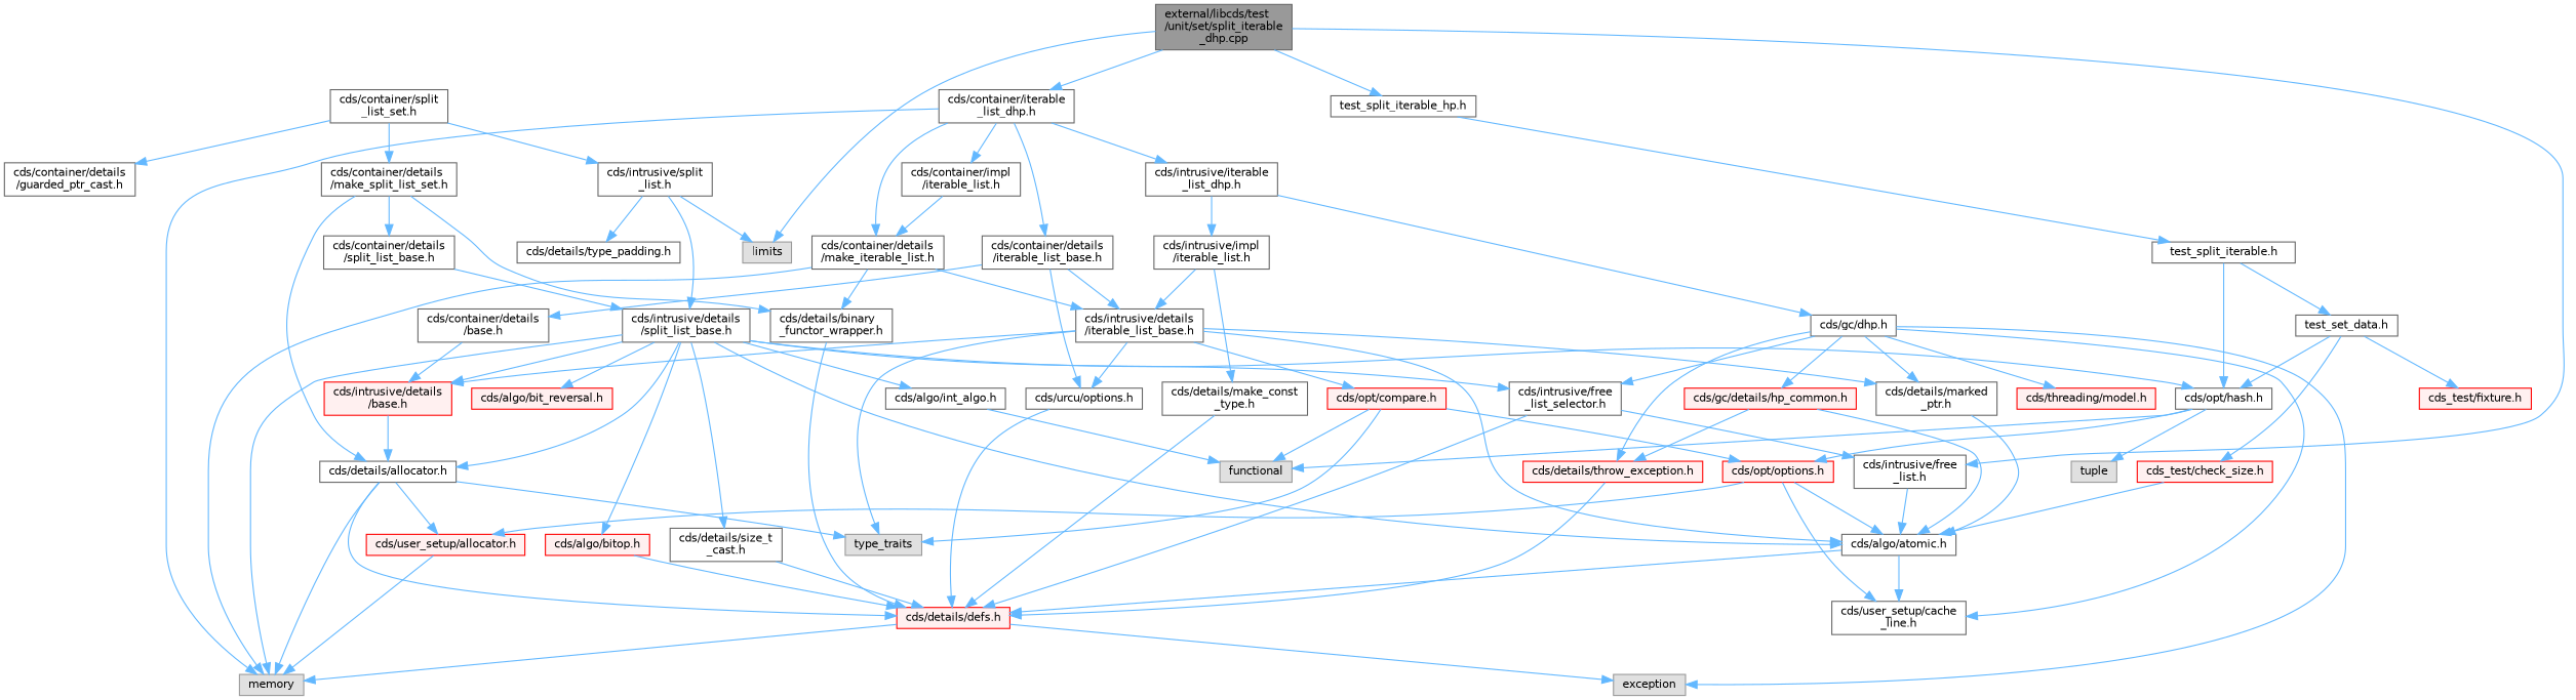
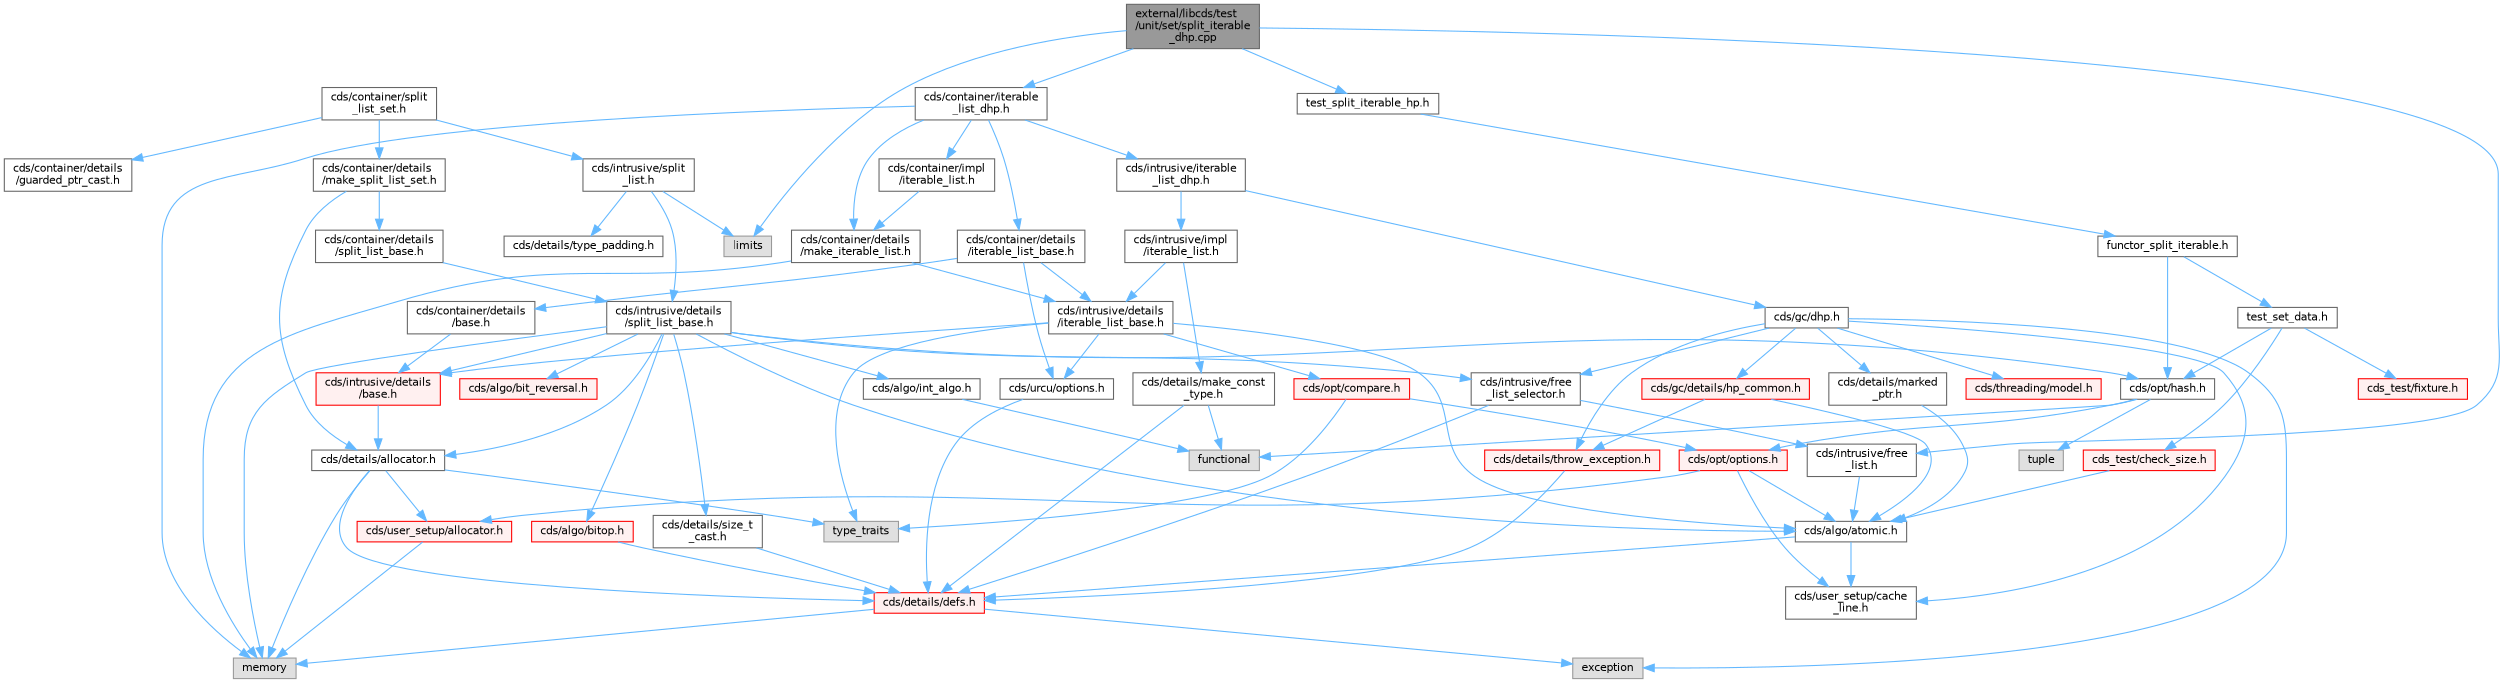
  digraph {
    node [color=grey40 fillcolor=white fontname=Helvetica fontsize=10 shape=box style=filled]
    edge [color=steelblue1 fontname=Helvetica fontsize=10 labelfontname=Helvetica labelfontsize=10 style=solid]
    n1 [color=gray40 fillcolor=grey60 fontcolor=black height=0.2 label="external/libcds/test\l/unit/set/split_iterable\l_dhp.cpp" width=0.4]
    n2 [height=0.2 label="test_split_iterable_hp.h" width=0.4]
    n3 [height=0.2 label="cds/container/iterable\l_list_dhp.h" width=0.4]
    n4 [height=0.2 label="cds/intrusive/free\l_list.h" width=0.4]
    n5 [color=grey60 fillcolor="#E0E0E0" height=0.2 label=limits width=0.4]
-   n6 [height=0.2 label="test_split_iterable.h" width=0.4]
+   n6 [height=0.2 label="functor_split_iterable.h" width=0.4]
    n7 [color=grey60 fillcolor="#E0E0E0" height=0.2 label=memory width=0.4]
    n8 [height=0.2 label="cds/container/details\l/iterable_list_base.h" width=0.4]
    n9 [height=0.2 label="cds/intrusive/iterable\l_list_dhp.h" width=0.4]
    n10 [height=0.2 label="cds/container/details\l/make_iterable_list.h" width=0.4]
    n11 [height=0.2 label="cds/container/impl\l/iterable_list.h" width=0.4]
    n12 [height=0.2 label="cds/algo/atomic.h" width=0.4]
    n13 [height=0.2 label="cds/container/split\l_list_set.h" width=0.4]
    n14 [height=0.2 label="cds/intrusive/split\l_list.h" width=0.4]
    n15 [height=0.2 label="cds/container/details\l/make_split_list_set.h" width=0.4]
    n16 [height=0.2 label="cds/container/details\l/guarded_ptr_cast.h" width=0.4]
    n17 [height=0.2 label="test_set_data.h" width=0.4]
    n18 [height=0.2 label="cds/opt/hash.h" width=0.4]
    n19 [color=red fillcolor="#FFF0F0" height=0.2 label="cds_test/check_size.h" width=0.4]
    n20 [color=red fillcolor="#FFF0F0" height=0.2 label="cds_test/fixture.h" width=0.4]
    n21 [color=grey60 fillcolor="#E0E0E0" height=0.2 label=tuple width=0.4]
    n22 [color=grey60 fillcolor="#E0E0E0" height=0.2 label=functional width=0.4]
    n23 [color=red fillcolor="#FFF0F0" height=0.2 label="cds/opt/options.h" width=0.4]
    n24 [color=red fillcolor="#FFF0F0" height=0.2 label="cds/details/defs.h" width=0.4]
    n25 [height=0.2 label="cds/user_setup/cache\l_line.h" width=0.4]
    n26 [color=grey60 fillcolor="#E0E0E0" height=0.2 label=exception width=0.4]
    n27 [color=red fillcolor="#FFF0F0" height=0.2 label="cds/user_setup/allocator.h" width=0.4]
    n28 [height=0.2 label="cds/container/details\l/base.h" width=0.4]
    n29 [height=0.2 label="cds/intrusive/details\l/iterable_list_base.h" width=0.4]
    n30 [height=0.2 label="cds/urcu/options.h" width=0.4]
    n31 [height=0.2 label="cds/intrusive/impl\l/iterable_list.h" width=0.4]
    n32 [height=0.2 label="cds/gc/dhp.h" width=0.4]
-   n33 [height=0.2 label="cds/details/binary\l_functor_wrapper.h" width=0.4]
    n34 [color=red fillcolor="#FFF0F0" height=0.2 label="cds/intrusive/details\l/base.h" width=0.4]
    n35 [color=grey60 fillcolor="#E0E0E0" height=0.2 label=type_traits width=0.4]
    n36 [color=red fillcolor="#FFF0F0" height=0.2 label="cds/opt/compare.h" width=0.4]
    n37 [height=0.2 label="cds/details/marked\l_ptr.h" width=0.4]
    n38 [height=0.2 label="cds/details/allocator.h" width=0.4]
    n39 [height=0.2 label="cds/details/make_const\l_type.h" width=0.4]
    n40 [color=red fillcolor="#FFF0F0" height=0.2 label="cds/gc/details/hp_common.h" width=0.4]
    n41 [color=red fillcolor="#FFF0F0" height=0.2 label="cds/details/throw_exception.h" width=0.4]
    n42 [color=red fillcolor="#FFF0F0" height=0.2 label="cds/threading/model.h" width=0.4]
    n43 [height=0.2 label="cds/intrusive/free\l_list_selector.h" width=0.4]
    n44 [height=0.2 label="cds/intrusive/details\l/split_list_base.h" width=0.4]
    n45 [height=0.2 label="cds/details/type_padding.h" width=0.4]
    n46 [height=0.2 label="cds/container/details\l/split_list_base.h" width=0.4]
    n47 [color=red fillcolor="#FFF0F0" height=0.2 label="cds/algo/bit_reversal.h" width=0.4]
    n48 [height=0.2 label="cds/algo/int_algo.h" width=0.4]
    n49 [color=red fillcolor="#FFF0F0" height=0.2 label="cds/algo/bitop.h" width=0.4]
    n50 [height=0.2 label="cds/details/size_t\l_cast.h" width=0.4]
    n1 -> n2
    n1 -> n3
    n1 -> n4
    n1 -> n5
    n2 -> n6
    n3 -> n7
    n3 -> n8
    n3 -> n9
    n3 -> n10
    n3 -> n11
    n4 -> n12
    n6 -> n17
    n6 -> n18
    n8 -> n28
    n8 -> n29
    n8 -> n30
    n9 -> n31
    n9 -> n32
    n10 -> n7
    n10 -> n29
-   n10 -> n33
    n11 -> n10
    n12 -> n24
    n12 -> n25
    n13 -> n14
    n13 -> n15
    n13 -> n16
    n14 -> n5
    n14 -> n44
    n14 -> n45
-   n15 -> n33
    n15 -> n38
    n15 -> n46
    n17 -> n18
    n17 -> n19
    n17 -> n20
    n18 -> n21
    n18 -> n22
    n18 -> n23
    n19 -> n12
    n23 -> n12
    n23 -> n25
    n23 -> n27
    n24 -> n7
    n24 -> n26
    n27 -> n7
    n28 -> n34
    n29 -> n12
    n29 -> n30
    n29 -> n34
    n29 -> n35
    n29 -> n36
-   n29 -> n37
    n30 -> n24
    n31 -> n29
    n31 -> n39
    n32 -> n25
    n32 -> n26
    n32 -> n37
    n32 -> n40
    n32 -> n41
    n32 -> n42
    n32 -> n43
-   n33 -> n24
    n34 -> n38
-   n36 -> n22
+   n39 -> n22
    n36 -> n23
    n36 -> n35
    n37 -> n12
    n38 -> n7
    n38 -> n24
    n38 -> n27
    n38 -> n35
    n39 -> n24
    n40 -> n12
    n40 -> n41
    n41 -> n24
    n43 -> n4
    n43 -> n24
    n44 -> n7
    n44 -> n12
    n44 -> n18
    n44 -> n34
    n44 -> n38
    n44 -> n43
    n44 -> n47
    n44 -> n48
    n44 -> n49
    n44 -> n50
    n46 -> n44
    n48 -> n22
    n49 -> n24
    n50 -> n24
  }
